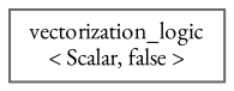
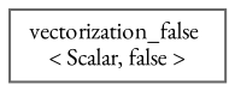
  digraph {
    rankdir=LR
    fontname="EB Garamond"
-   n1 [color=grey40 fillcolor=white fontname="EB Garamond" fontsize=10 height=0.2 label="vectorization_logic\l\< Scalar, false \>" shape=box style=filled width=0.4]
+   n1 [color=grey40 fillcolor=white fontname="EB Garamond" fontsize=10 height=0.2 label="vectorization_false\l\< Scalar, false \>" shape=box style=filled width=0.4]
  }
